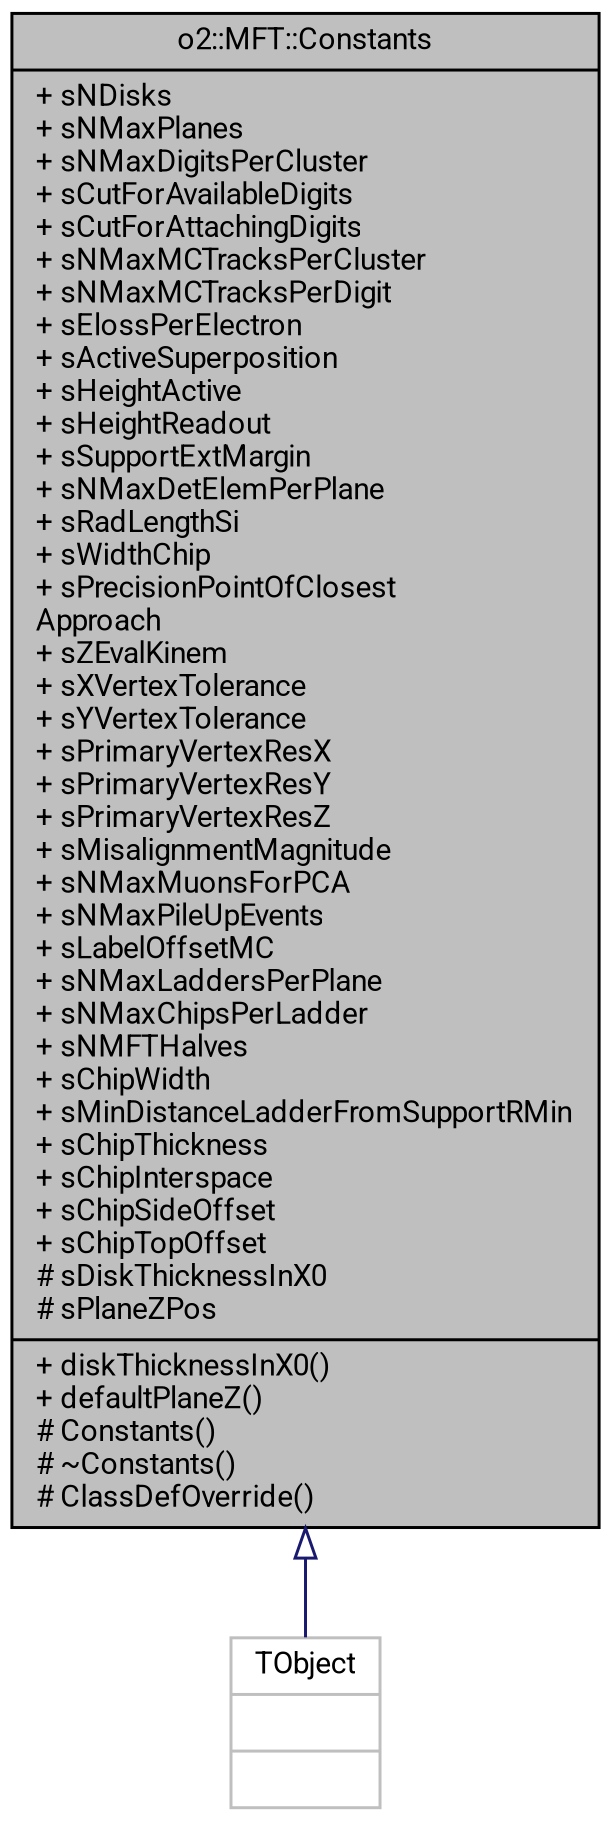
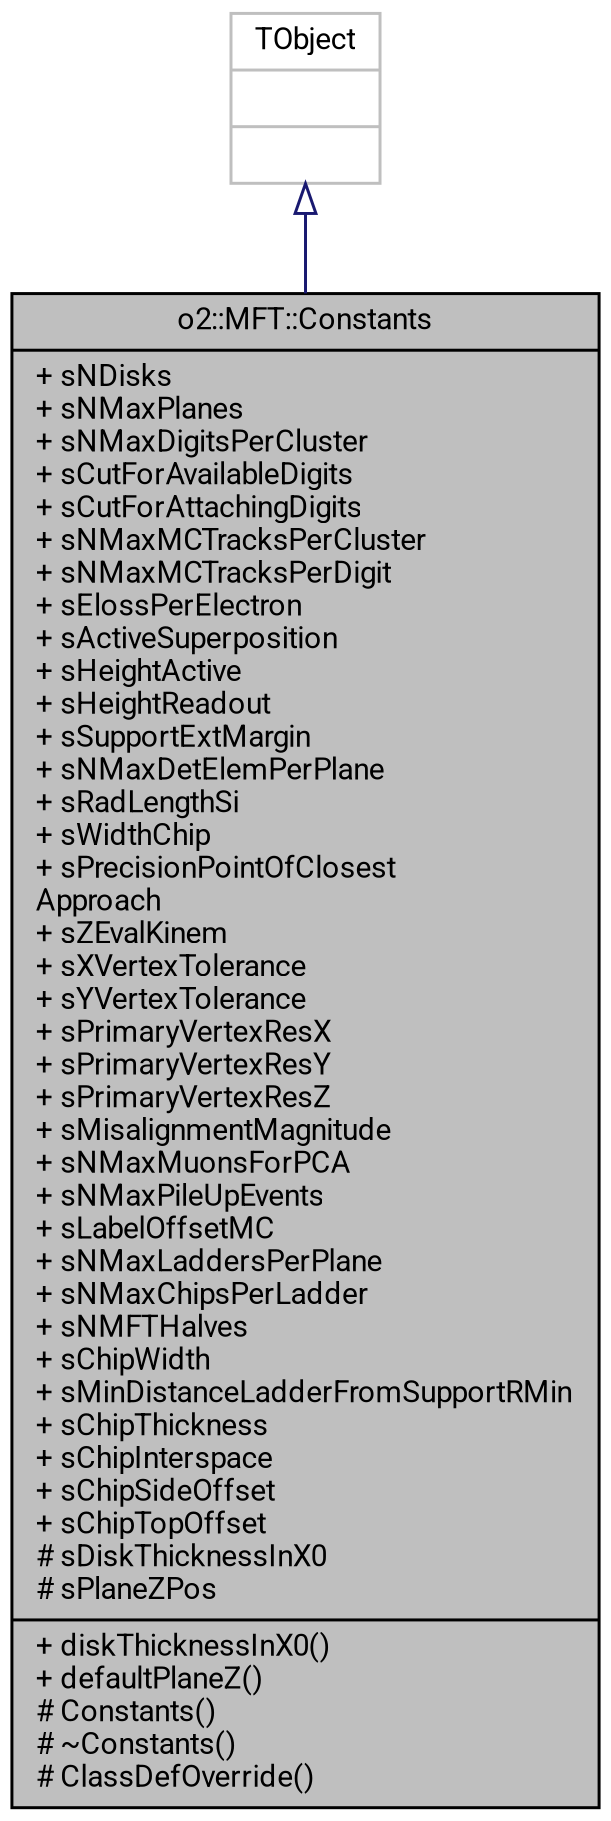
  digraph {
    fontname=Roboto
    node [fontname=Roboto fontsize=10 shape=record]
    n1 [color=black fillcolor=grey75 fontcolor=black height=0.2 label="{o2::MFT::Constants\n|+ sNDisks\l+ sNMaxPlanes\l+ sNMaxDigitsPerCluster\l+ sCutForAvailableDigits\l+ sCutForAttachingDigits\l+ sNMaxMCTracksPerCluster\l+ sNMaxMCTracksPerDigit\l+ sElossPerElectron\l+ sActiveSuperposition\l+ sHeightActive\l+ sHeightReadout\l+ sSupportExtMargin\l+ sNMaxDetElemPerPlane\l+ sRadLengthSi\l+ sWidthChip\l+ sPrecisionPointOfClosest\lApproach\l+ sZEvalKinem\l+ sXVertexTolerance\l+ sYVertexTolerance\l+ sPrimaryVertexResX\l+ sPrimaryVertexResY\l+ sPrimaryVertexResZ\l+ sMisalignmentMagnitude\l+ sNMaxMuonsForPCA\l+ sNMaxPileUpEvents\l+ sLabelOffsetMC\l+ sNMaxLaddersPerPlane\l+ sNMaxChipsPerLadder\l+ sNMFTHalves\l+ sChipWidth\l+ sMinDistanceLadderFromSupportRMin\l+ sChipThickness\l+ sChipInterspace\l+ sChipSideOffset\l+ sChipTopOffset\l# sDiskThicknessInX0\l# sPlaneZPos\l|+ diskThicknessInX0()\l+ defaultPlaneZ()\l# Constants()\l# ~Constants()\l# ClassDefOverride()\l}" style=filled width=0.4]
    n2 [color=grey75 height=0.2 label="{TObject\n||}" width=0.4]
-   n1 -> n2 [arrowtail=onormal color=midnightblue dir=back fontname=Roboto fontsize=10 labelfontname=Helvetica labelfontsize=10 style=solid]
+   n2 -> n1 [arrowtail=onormal color=midnightblue dir=back fontname=Roboto fontsize=10 labelfontname=Helvetica labelfontsize=10 style=solid]
  }
